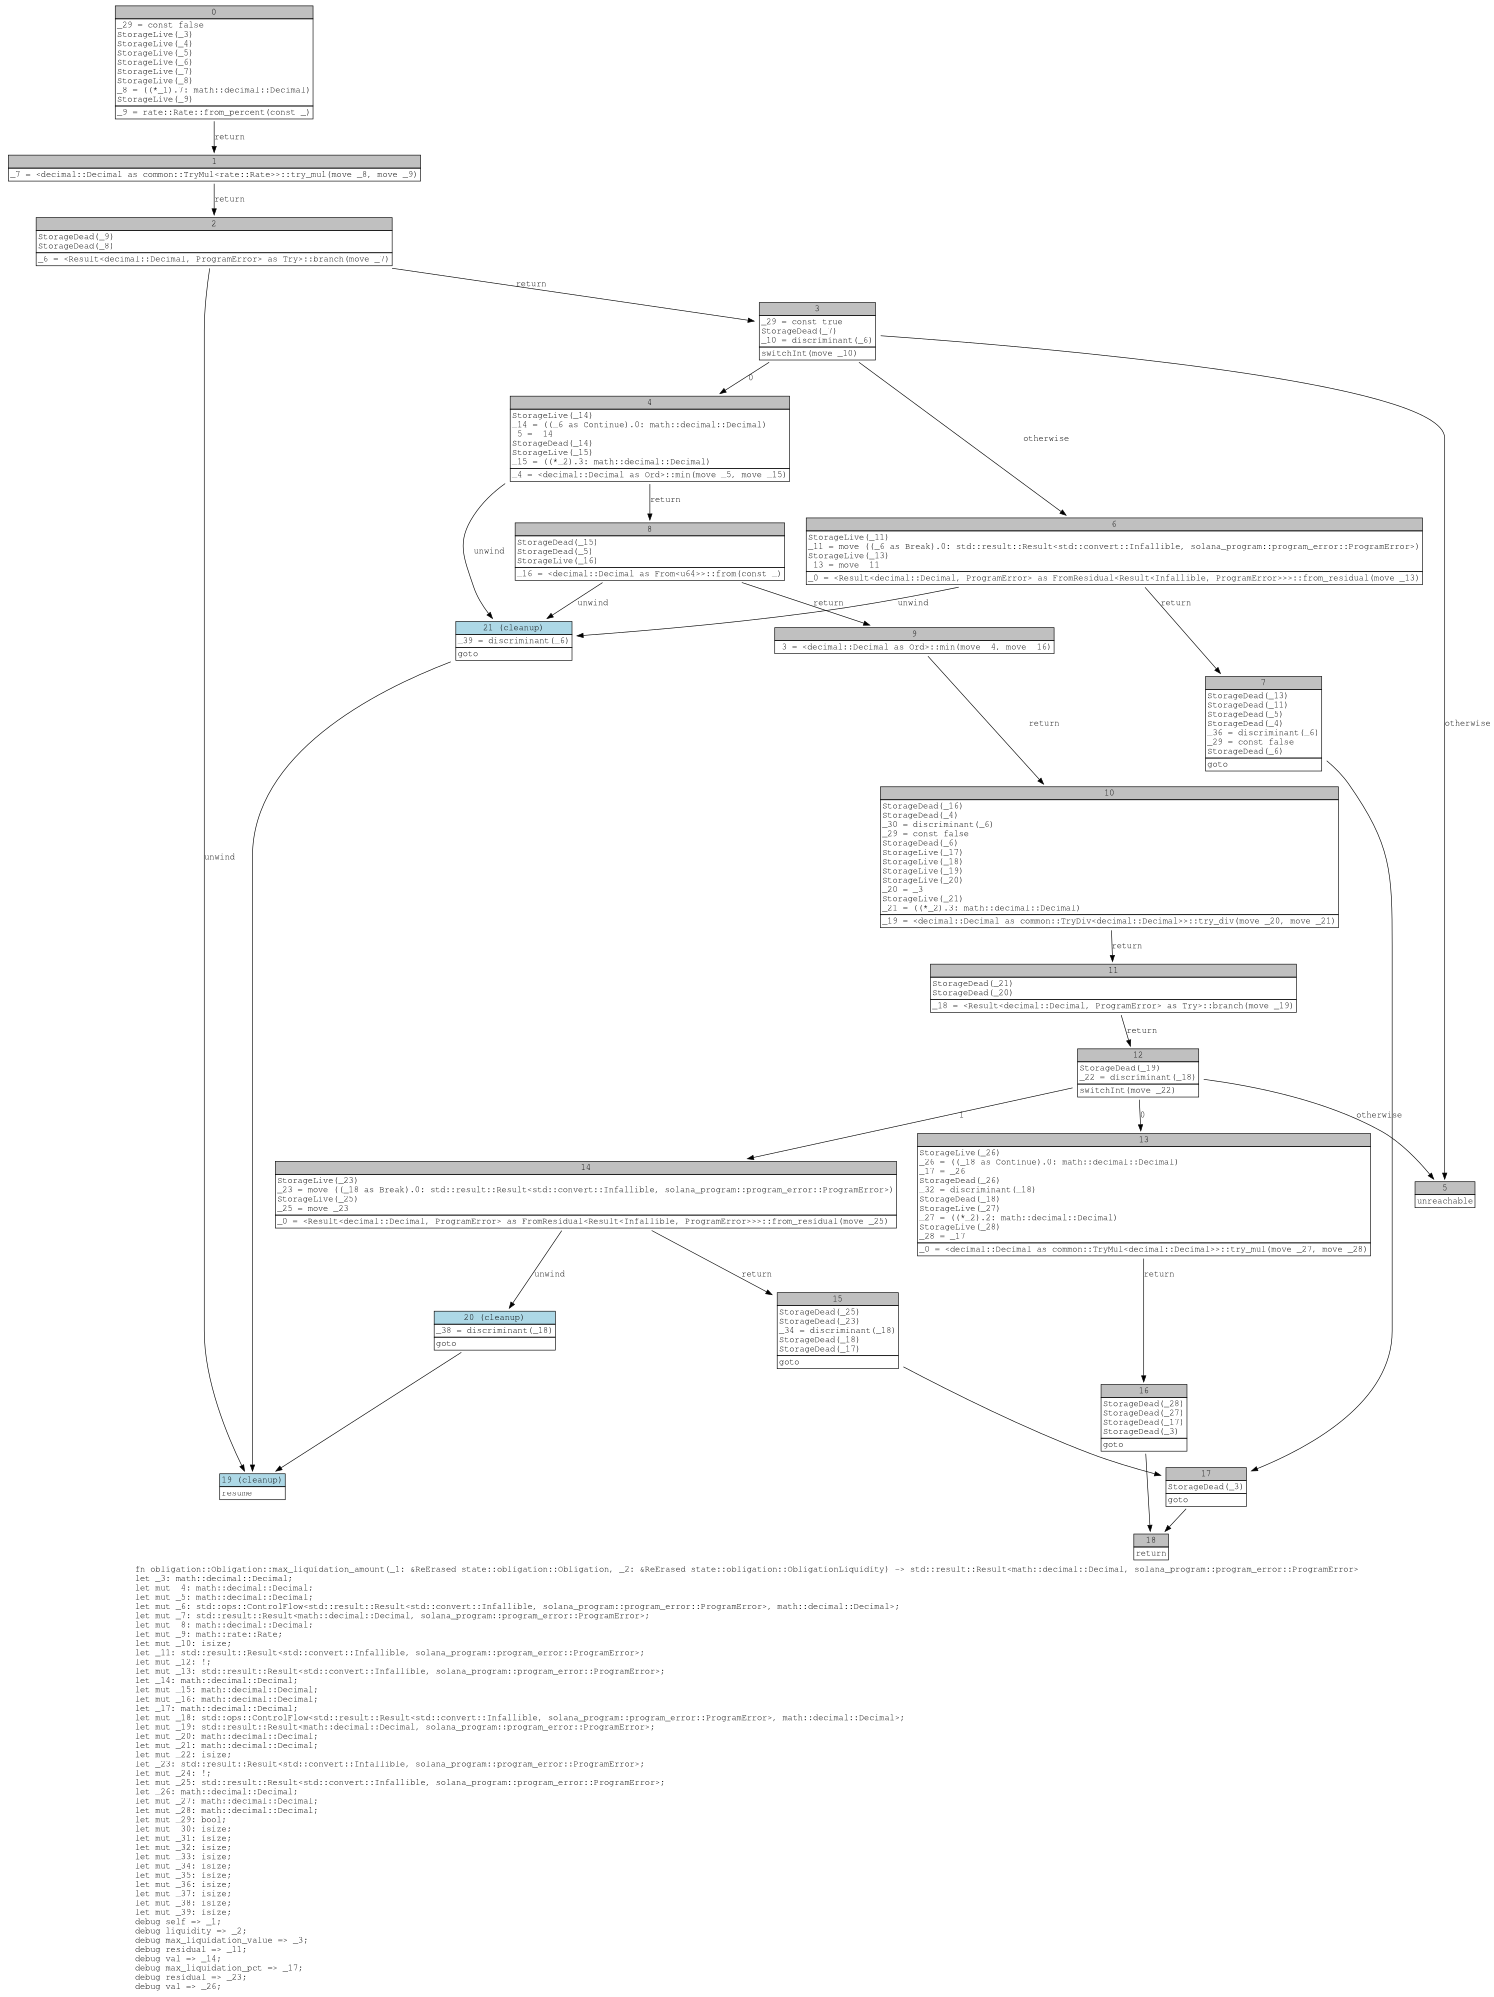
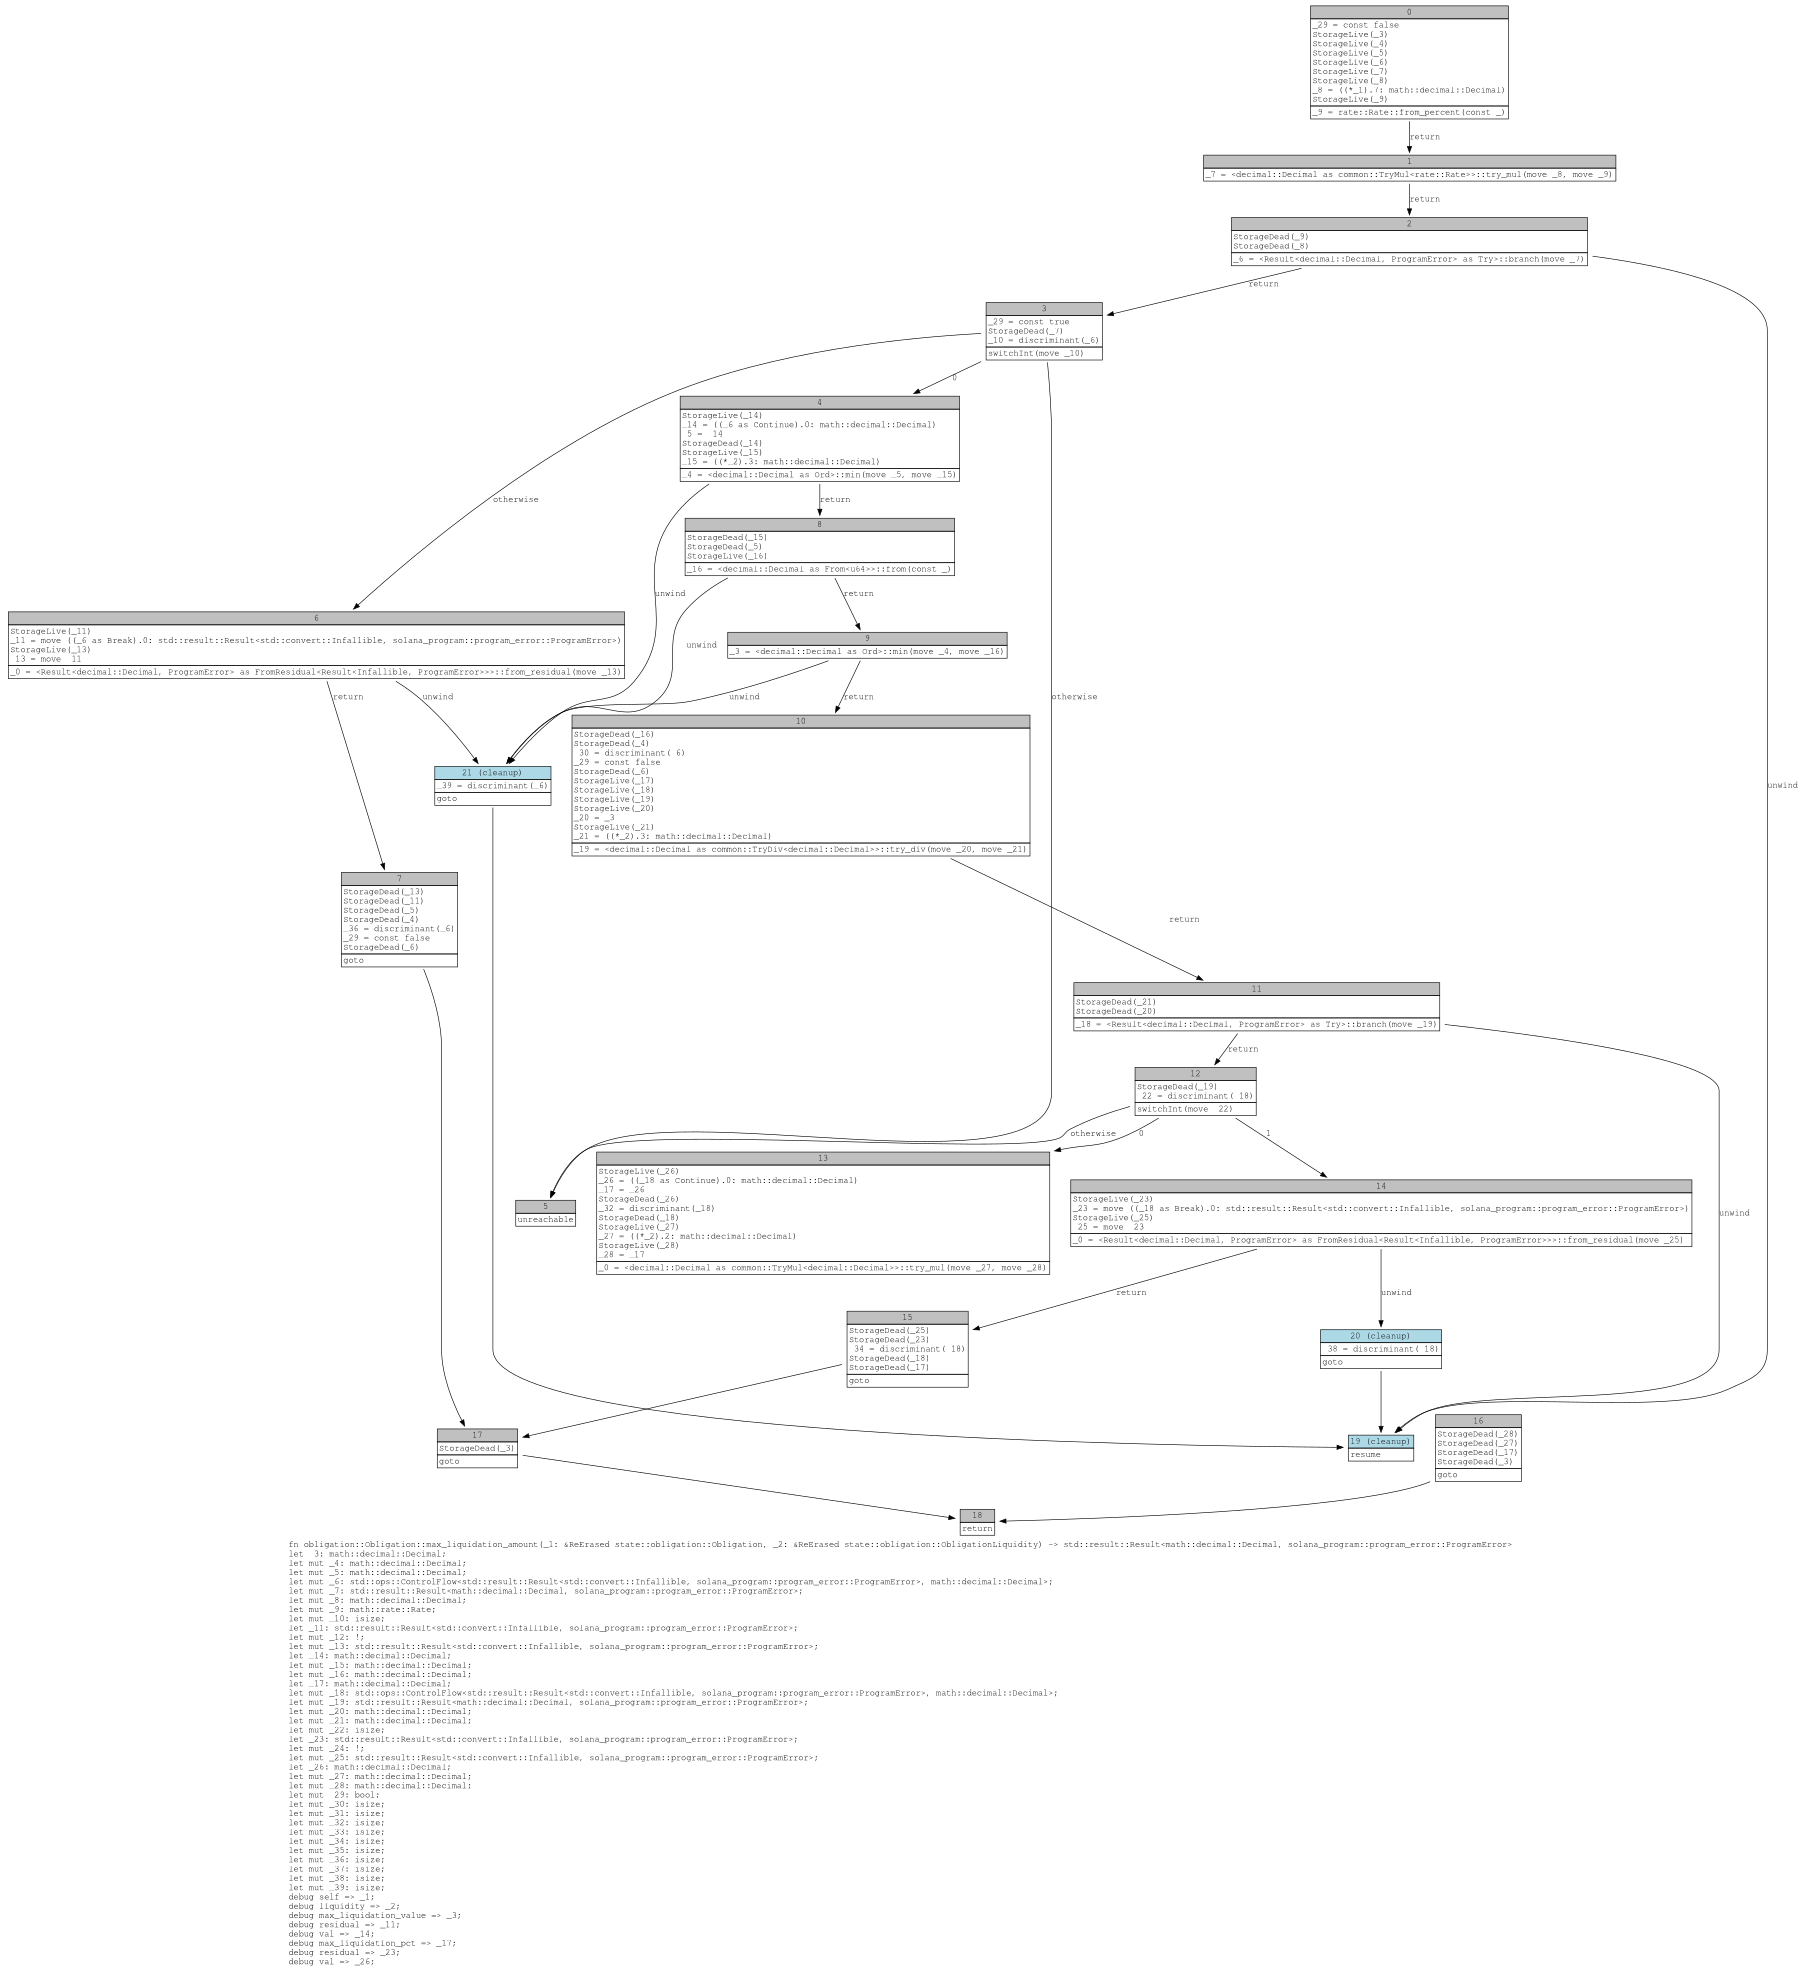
  digraph {
    fontname="Courier, monospace"
    label=<fn obligation::Obligation::max_liquidation_amount(_1: &amp;ReErased state::obligation::Obligation, _2: &amp;ReErased state::obligation::ObligationLiquidity) -&gt; std::result::Result&lt;math::decimal::Decimal, solana_program::program_error::ProgramError&gt;<br align="left"/>let _3: math::decimal::Decimal;<br align="left"/>let mut _4: math::decimal::Decimal;<br align="left"/>let mut _5: math::decimal::Decimal;<br align="left"/>let mut _6: std::ops::ControlFlow&lt;std::result::Result&lt;std::convert::Infallible, solana_program::program_error::ProgramError&gt;, math::decimal::Decimal&gt;;<br align="left"/>let mut _7: std::result::Result&lt;math::decimal::Decimal, solana_program::program_error::ProgramError&gt;;<br align="left"/>let mut _8: math::decimal::Decimal;<br align="left"/>let mut _9: math::rate::Rate;<br align="left"/>let mut _10: isize;<br align="left"/>let _11: std::result::Result&lt;std::convert::Infallible, solana_program::program_error::ProgramError&gt;;<br align="left"/>let mut _12: !;<br align="left"/>let mut _13: std::result::Result&lt;std::convert::Infallible, solana_program::program_error::ProgramError&gt;;<br align="left"/>let _14: math::decimal::Decimal;<br align="left"/>let mut _15: math::decimal::Decimal;<br align="left"/>let mut _16: math::decimal::Decimal;<br align="left"/>let _17: math::decimal::Decimal;<br align="left"/>let mut _18: std::ops::ControlFlow&lt;std::result::Result&lt;std::convert::Infallible, solana_program::program_error::ProgramError&gt;, math::decimal::Decimal&gt;;<br align="left"/>let mut _19: std::result::Result&lt;math::decimal::Decimal, solana_program::program_error::ProgramError&gt;;<br align="left"/>let mut _20: math::decimal::Decimal;<br align="left"/>let mut _21: math::decimal::Decimal;<br align="left"/>let mut _22: isize;<br align="left"/>let _23: std::result::Result&lt;std::convert::Infallible, solana_program::program_error::ProgramError&gt;;<br align="left"/>let mut _24: !;<br align="left"/>let mut _25: std::result::Result&lt;std::convert::Infallible, solana_program::program_error::ProgramError&gt;;<br align="left"/>let _26: math::decimal::Decimal;<br align="left"/>let mut _27: math::decimal::Decimal;<br align="left"/>let mut _28: math::decimal::Decimal;<br align="left"/>let mut _29: bool;<br align="left"/>let mut _30: isize;<br align="left"/>let mut _31: isize;<br align="left"/>let mut _32: isize;<br align="left"/>let mut _33: isize;<br align="left"/>let mut _34: isize;<br align="left"/>let mut _35: isize;<br align="left"/>let mut _36: isize;<br align="left"/>let mut _37: isize;<br align="left"/>let mut _38: isize;<br align="left"/>let mut _39: isize;<br align="left"/>debug self =&gt; _1;<br align="left"/>debug liquidity =&gt; _2;<br align="left"/>debug max_liquidation_value =&gt; _3;<br align="left"/>debug residual =&gt; _11;<br align="left"/>debug val =&gt; _14;<br align="left"/>debug max_liquidation_pct =&gt; _17;<br align="left"/>debug residual =&gt; _23;<br align="left"/>debug val =&gt; _26;<br align="left"/>>
    node [fontname="Courier, monospace" shape=none]
    edge [fontname="Courier, monospace"]
    n1 [label=<<table border="0" cellborder="1" cellspacing="0"><tr><td bgcolor="gray" align="center" colspan="1">0</td></tr><tr><td align="left" balign="left">_29 = const false<br/>StorageLive(_3)<br/>StorageLive(_4)<br/>StorageLive(_5)<br/>StorageLive(_6)<br/>StorageLive(_7)<br/>StorageLive(_8)<br/>_8 = ((*_1).7: math::decimal::Decimal)<br/>StorageLive(_9)<br/></td></tr><tr><td align="left">_9 = rate::Rate::from_percent(const _)</td></tr></table>>]
    n2 [label=<<table border="0" cellborder="1" cellspacing="0"><tr><td bgcolor="gray" align="center" colspan="1">1</td></tr><tr><td align="left">_7 = &lt;decimal::Decimal as common::TryMul&lt;rate::Rate&gt;&gt;::try_mul(move _8, move _9)</td></tr></table>>]
    n3 [label=<<table border="0" cellborder="1" cellspacing="0"><tr><td bgcolor="gray" align="center" colspan="1">2</td></tr><tr><td align="left" balign="left">StorageDead(_9)<br/>StorageDead(_8)<br/></td></tr><tr><td align="left">_6 = &lt;Result&lt;decimal::Decimal, ProgramError&gt; as Try&gt;::branch(move _7)</td></tr></table>>]
    n4 [label=<<table border="0" cellborder="1" cellspacing="0"><tr><td bgcolor="gray" align="center" colspan="1">3</td></tr><tr><td align="left" balign="left">_29 = const true<br/>StorageDead(_7)<br/>_10 = discriminant(_6)<br/></td></tr><tr><td align="left">switchInt(move _10)</td></tr></table>>]
    n5 [label=<<table border="0" cellborder="1" cellspacing="0"><tr><td bgcolor="lightblue" align="center" colspan="1">19 (cleanup)</td></tr><tr><td align="left">resume</td></tr></table>>]
    n6 [label=<<table border="0" cellborder="1" cellspacing="0"><tr><td bgcolor="gray" align="center" colspan="1">4</td></tr><tr><td align="left" balign="left">StorageLive(_14)<br/>_14 = ((_6 as Continue).0: math::decimal::Decimal)<br/>_5 = _14<br/>StorageDead(_14)<br/>StorageLive(_15)<br/>_15 = ((*_2).3: math::decimal::Decimal)<br/></td></tr><tr><td align="left">_4 = &lt;decimal::Decimal as Ord&gt;::min(move _5, move _15)</td></tr></table>>]
    n7 [label=<<table border="0" cellborder="1" cellspacing="0"><tr><td bgcolor="gray" align="center" colspan="1">5</td></tr><tr><td align="left">unreachable</td></tr></table>>]
    n8 [label=<<table border="0" cellborder="1" cellspacing="0"><tr><td bgcolor="gray" align="center" colspan="1">6</td></tr><tr><td align="left" balign="left">StorageLive(_11)<br/>_11 = move ((_6 as Break).0: std::result::Result&lt;std::convert::Infallible, solana_program::program_error::ProgramError&gt;)<br/>StorageLive(_13)<br/>_13 = move _11<br/></td></tr><tr><td align="left">_0 = &lt;Result&lt;decimal::Decimal, ProgramError&gt; as FromResidual&lt;Result&lt;Infallible, ProgramError&gt;&gt;&gt;::from_residual(move _13)</td></tr></table>>]
    n9 [label=<<table border="0" cellborder="1" cellspacing="0"><tr><td bgcolor="gray" align="center" colspan="1">8</td></tr><tr><td align="left" balign="left">StorageDead(_15)<br/>StorageDead(_5)<br/>StorageLive(_16)<br/></td></tr><tr><td align="left">_16 = &lt;decimal::Decimal as From&lt;u64&gt;&gt;::from(const _)</td></tr></table>>]
    n10 [label=<<table border="0" cellborder="1" cellspacing="0"><tr><td bgcolor="lightblue" align="center" colspan="1">21 (cleanup)</td></tr><tr><td align="left" balign="left">_39 = discriminant(_6)<br/></td></tr><tr><td align="left">goto</td></tr></table>>]
    n11 [label=<<table border="0" cellborder="1" cellspacing="0"><tr><td bgcolor="gray" align="center" colspan="1">7</td></tr><tr><td align="left" balign="left">StorageDead(_13)<br/>StorageDead(_11)<br/>StorageDead(_5)<br/>StorageDead(_4)<br/>_36 = discriminant(_6)<br/>_29 = const false<br/>StorageDead(_6)<br/></td></tr><tr><td align="left">goto</td></tr></table>>]
    n12 [label=<<table border="0" cellborder="1" cellspacing="0"><tr><td bgcolor="gray" align="center" colspan="1">9</td></tr><tr><td align="left">_3 = &lt;decimal::Decimal as Ord&gt;::min(move _4, move _16)</td></tr></table>>]
    n13 [label=<<table border="0" cellborder="1" cellspacing="0"><tr><td bgcolor="gray" align="center" colspan="1">17</td></tr><tr><td align="left" balign="left">StorageDead(_3)<br/></td></tr><tr><td align="left">goto</td></tr></table>>]
    n14 [label=<<table border="0" cellborder="1" cellspacing="0"><tr><td bgcolor="gray" align="center" colspan="1">18</td></tr><tr><td align="left">return</td></tr></table>>]
    n15 [label=<<table border="0" cellborder="1" cellspacing="0"><tr><td bgcolor="gray" align="center" colspan="1">10</td></tr><tr><td align="left" balign="left">StorageDead(_16)<br/>StorageDead(_4)<br/>_30 = discriminant(_6)<br/>_29 = const false<br/>StorageDead(_6)<br/>StorageLive(_17)<br/>StorageLive(_18)<br/>StorageLive(_19)<br/>StorageLive(_20)<br/>_20 = _3<br/>StorageLive(_21)<br/>_21 = ((*_2).3: math::decimal::Decimal)<br/></td></tr><tr><td align="left">_19 = &lt;decimal::Decimal as common::TryDiv&lt;decimal::Decimal&gt;&gt;::try_div(move _20, move _21)</td></tr></table>>]
    n16 [label=<<table border="0" cellborder="1" cellspacing="0"><tr><td bgcolor="gray" align="center" colspan="1">11</td></tr><tr><td align="left" balign="left">StorageDead(_21)<br/>StorageDead(_20)<br/></td></tr><tr><td align="left">_18 = &lt;Result&lt;decimal::Decimal, ProgramError&gt; as Try&gt;::branch(move _19)</td></tr></table>>]
    n17 [label=<<table border="0" cellborder="1" cellspacing="0"><tr><td bgcolor="gray" align="center" colspan="1">12</td></tr><tr><td align="left" balign="left">StorageDead(_19)<br/>_22 = discriminant(_18)<br/></td></tr><tr><td align="left">switchInt(move _22)</td></tr></table>>]
    n18 [label=<<table border="0" cellborder="1" cellspacing="0"><tr><td bgcolor="gray" align="center" colspan="1">13</td></tr><tr><td align="left" balign="left">StorageLive(_26)<br/>_26 = ((_18 as Continue).0: math::decimal::Decimal)<br/>_17 = _26<br/>StorageDead(_26)<br/>_32 = discriminant(_18)<br/>StorageDead(_18)<br/>StorageLive(_27)<br/>_27 = ((*_2).2: math::decimal::Decimal)<br/>StorageLive(_28)<br/>_28 = _17<br/></td></tr><tr><td align="left">_0 = &lt;decimal::Decimal as common::TryMul&lt;decimal::Decimal&gt;&gt;::try_mul(move _27, move _28)</td></tr></table>>]
    n19 [label=<<table border="0" cellborder="1" cellspacing="0"><tr><td bgcolor="gray" align="center" colspan="1">14</td></tr><tr><td align="left" balign="left">StorageLive(_23)<br/>_23 = move ((_18 as Break).0: std::result::Result&lt;std::convert::Infallible, solana_program::program_error::ProgramError&gt;)<br/>StorageLive(_25)<br/>_25 = move _23<br/></td></tr><tr><td align="left">_0 = &lt;Result&lt;decimal::Decimal, ProgramError&gt; as FromResidual&lt;Result&lt;Infallible, ProgramError&gt;&gt;&gt;::from_residual(move _25)</td></tr></table>>]
    n20 [label=<<table border="0" cellborder="1" cellspacing="0"><tr><td bgcolor="gray" align="center" colspan="1">16</td></tr><tr><td align="left" balign="left">StorageDead(_28)<br/>StorageDead(_27)<br/>StorageDead(_17)<br/>StorageDead(_3)<br/></td></tr><tr><td align="left">goto</td></tr></table>>]
    n21 [label=<<table border="0" cellborder="1" cellspacing="0"><tr><td bgcolor="gray" align="center" colspan="1">15</td></tr><tr><td align="left" balign="left">StorageDead(_25)<br/>StorageDead(_23)<br/>_34 = discriminant(_18)<br/>StorageDead(_18)<br/>StorageDead(_17)<br/></td></tr><tr><td align="left">goto</td></tr></table>>]
    n22 [label=<<table border="0" cellborder="1" cellspacing="0"><tr><td bgcolor="lightblue" align="center" colspan="1">20 (cleanup)</td></tr><tr><td align="left" balign="left">_38 = discriminant(_18)<br/></td></tr><tr><td align="left">goto</td></tr></table>>]
    n1 -> n2 [label=return]
    n2 -> n3 [label=return]
    n3 -> n4 [label=return]
    n3 -> n5 [label=unwind]
    n4 -> n6 [label=0]
    n4 -> n7 [label=otherwise]
    n4 -> n8 [label=otherwise]
    n6 -> n9 [label=return]
    n6 -> n10 [label=unwind]
    n8 -> n10 [label=unwind]
    n8 -> n11 [label=return]
    n9 -> n10 [label=unwind]
    n9 -> n12 [label=return]
    n10 -> n5
    n11 -> n13
+   n12 -> n10 [label=unwind]
    n12 -> n15 [label=return]
    n13 -> n14
    n15 -> n16 [label=return]
+   n16 -> n5 [label=unwind]
    n16 -> n17 [label=return]
    n17 -> n7 [label=otherwise]
    n17 -> n18 [label=0]
    n17 -> n19 [label=1]
-   n18 -> n20 [label=return]
    n19 -> n21 [label=return]
    n19 -> n22 [label=unwind]
    n20 -> n14
    n21 -> n13
    n22 -> n5
  }
